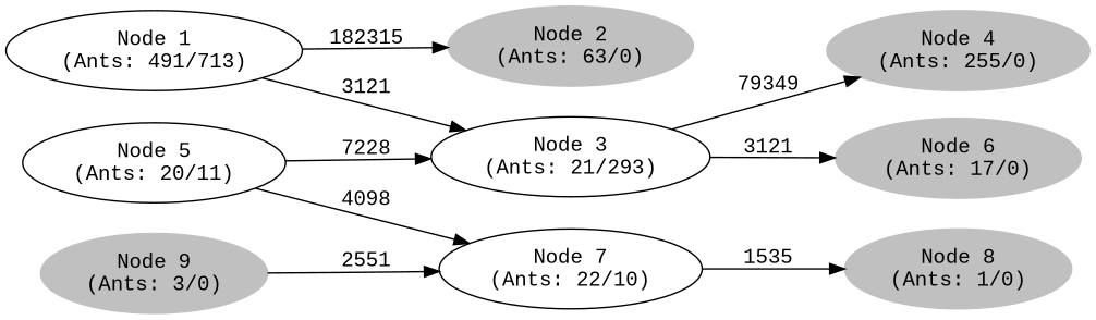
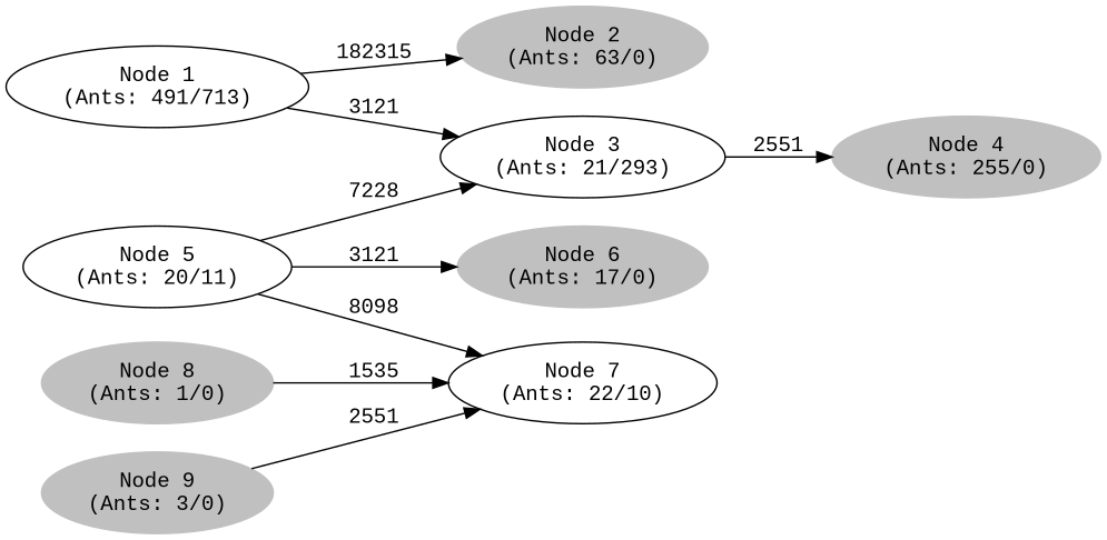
  digraph {
    fontname="Liberation Mono"
    rankdir=LR
    node [fontname="Liberation Mono" color=gray style=filled]
    edge [fontname="Liberation Mono"]
    "Node 1\n(Ants: 491/713)" [color="" style=""]
    "Node 2\n(Ants: 63/0)"
    "Node 3\n(Ants: 21/293)" [color="" style=""]
    "Node 4\n(Ants: 255/0)"
    "Node 5\n(Ants: 20/11)" [color="" style=""]
    "Node 6\n(Ants: 17/0)"
    "Node 7\n(Ants: 22/10)" [color="" style=""]
    "Node 8\n(Ants: 1/0)"
    "Node 9\n(Ants: 3/0)"
    "Node 1\n(Ants: 491/713)" -> "Node 2\n(Ants: 63/0)" [label=182315]
    "Node 1\n(Ants: 491/713)" -> "Node 3\n(Ants: 21/293)" [label=3121]
-   "Node 3\n(Ants: 21/293)" -> "Node 4\n(Ants: 255/0)" [label=79349]
+   "Node 3\n(Ants: 21/293)" -> "Node 4\n(Ants: 255/0)" [label=2551]
    "Node 5\n(Ants: 20/11)" -> "Node 3\n(Ants: 21/293)" [label=7228]
-   "Node 3\n(Ants: 21/293)" -> "Node 6\n(Ants: 17/0)" [label=3121]
-   "Node 5\n(Ants: 20/11)" -> "Node 7\n(Ants: 22/10)" [label=4098]
-   "Node 7\n(Ants: 22/10)" -> "Node 8\n(Ants: 1/0)" [label=1535]
+   "Node 5\n(Ants: 20/11)" -> "Node 6\n(Ants: 17/0)" [label=3121]
+   "Node 5\n(Ants: 20/11)" -> "Node 7\n(Ants: 22/10)" [label=8098]
+   "Node 8\n(Ants: 1/0)" -> "Node 7\n(Ants: 22/10)" [label=1535]
    "Node 9\n(Ants: 3/0)" -> "Node 7\n(Ants: 22/10)" [label=2551]
  }
